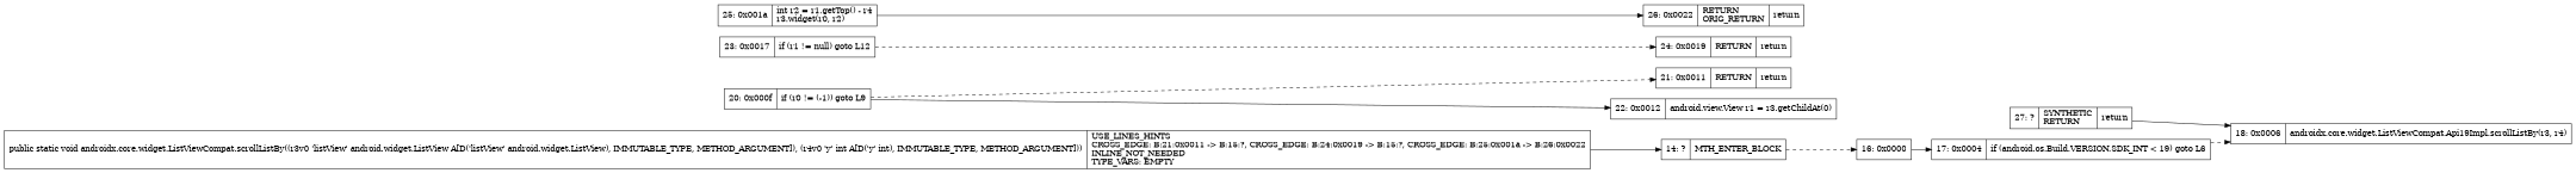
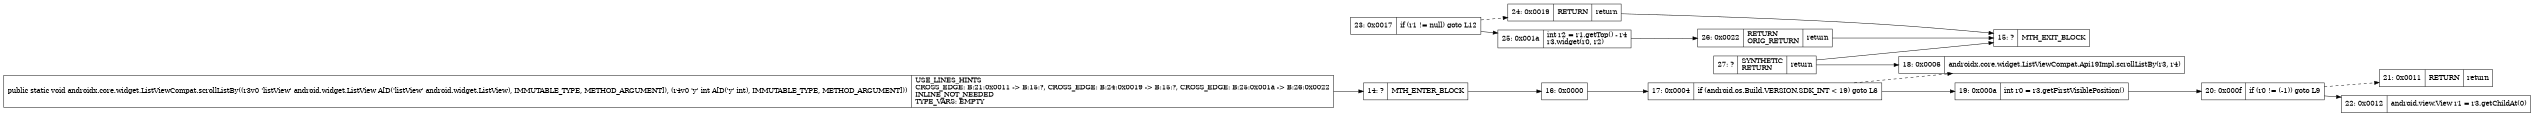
  digraph {
    rankdir=LR
    node [shape=record]
    n1 [label="{14\:\ ?|MTH_ENTER_BLOCK\l}"]
    n2 [label="{16\:\ 0x0000}"]
    n3 [label="{17\:\ 0x0004|if (android.os.Build.VERSION.SDK_INT \< 19) goto L6\l}"]
    n4 [label="{18\:\ 0x0006|androidx.core.widget.ListViewCompat.Api19Impl.scrollListBy(r3, r4)\l}"]
+   n5 [label="{19\:\ 0x000a|int r0 = r3.getFirstVisiblePosition()\l}"]
    n6 [label="{20\:\ 0x000f|if (r0 != (\-1)) goto L9\l}"]
    n7 [label="{27\:\ ?|SYNTHETIC\lRETURN\l|return\l}"]
+   n8 [label="{15\:\ ?|MTH_EXIT_BLOCK\l}"]
    n9 [label="{21\:\ 0x0011|RETURN\l|return\l}"]
    n10 [label="{22\:\ 0x0012|android.view.View r1 = r3.getChildAt(0)\l}"]
    n11 [label="{23\:\ 0x0017|if (r1 != null) goto L12\l}"]
    n12 [label="{24\:\ 0x0019|RETURN\l|return\l}"]
    n13 [label="{25\:\ 0x001a|int r2 = r1.getTop() \- r4\lr3.widget(r0, r2)\l}"]
    n14 [label="{26\:\ 0x0022|RETURN\lORIG_RETURN\l|return\l}"]
    n15 [label="{public static void androidx.core.widget.ListViewCompat.scrollListBy((r3v0 'listView' android.widget.ListView A[D('listView' android.widget.ListView), IMMUTABLE_TYPE, METHOD_ARGUMENT]), (r4v0 'y' int A[D('y' int), IMMUTABLE_TYPE, METHOD_ARGUMENT]))  | USE_LINES_HINTS\lCROSS_EDGE: B:21:0x0011 \-\> B:15:?, CROSS_EDGE: B:24:0x0019 \-\> B:15:?, CROSS_EDGE: B:25:0x001a \-\> B:26:0x0022\lINLINE_NOT_NEEDED\lTYPE_VARS: EMPTY\l}"]
-   n1 -> n2 [style=dashed]
+   n1 -> n2
    n2 -> n3
    n3 -> n4 [style=dashed]
+   n3 -> n5
+   n5 -> n6
    n6 -> n9 [style=dashed]
    n6 -> n10
    n7 -> n4
+   n7 -> n8
    n11 -> n12 [style=dashed]
+   n11 -> n13
+   n12 -> n8
    n13 -> n14
+   n14 -> n8
    n15 -> n1
  }
